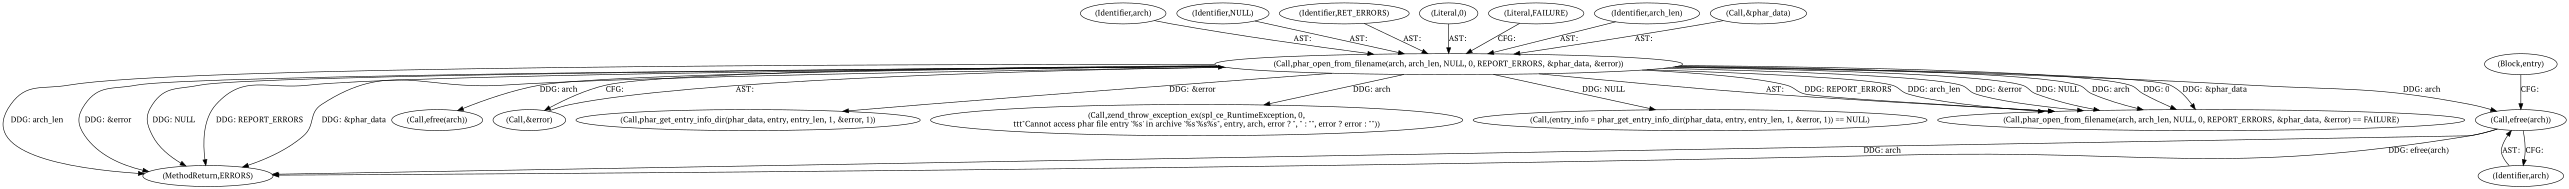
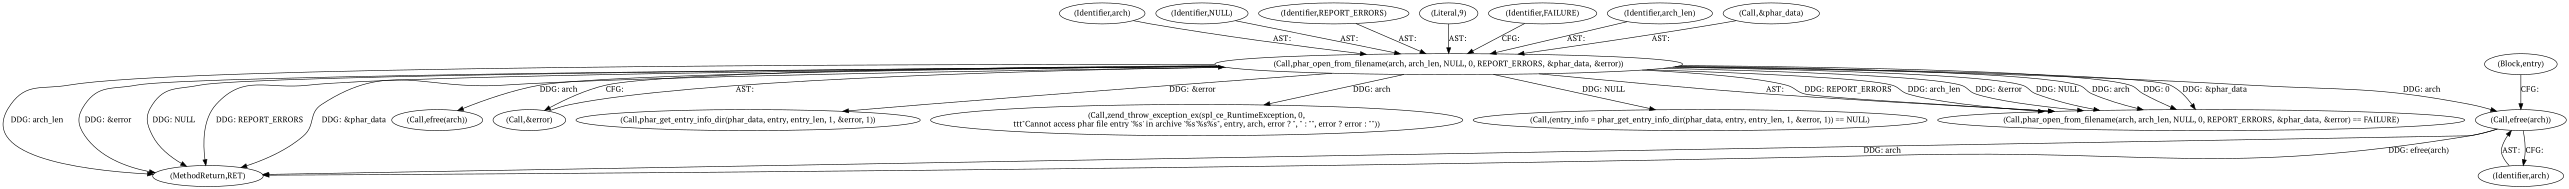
  digraph {
    fontname="PT Serif"
    node [fontname="PT Serif"]
    edge [fontname="PT Serif"]
    n1 [label="(Call,efree(arch))"]
    n2 [label="(Identifier,arch)"]
-   n3 [label="(MethodReturn,ERRORS)"]
+   n3 [label="(MethodReturn,RET)"]
    n4 [label="(Call,phar_open_from_filename(arch, arch_len, NULL, 0, REPORT_ERRORS, &phar_data, &error))"]
    n5 [label="(Call,efree(arch))"]
    n6 [label="(Call,&error)"]
    n7 [label="(Call,phar_get_entry_info_dir(phar_data, entry, entry_len, 1, &error, 1))"]
    n8 [label="(Call,zend_throw_exception_ex(spl_ce_RuntimeException, 0,\n\t\t\t\"Cannot access phar file entry '%s' in archive '%s'%s%s\", entry, arch, error ? \", \" : \"\", error ? error : \"\"))"]
    n9 [label="(Call,(entry_info = phar_get_entry_info_dir(phar_data, entry, entry_len, 1, &error, 1)) == NULL)"]
    n10 [label="(Call,phar_open_from_filename(arch, arch_len, NULL, 0, REPORT_ERRORS, &phar_data, &error) == FAILURE)"]
    n11 [label="(Identifier,arch)"]
    n12 [label="(Identifier,NULL)"]
-   n13 [label="(Identifier,RET_ERRORS)"]
-   n14 [label="(Literal,0)"]
-   n15 [label="(Literal,FAILURE)"]
+   n13 [label="(Identifier,REPORT_ERRORS)"]
+   n14 [label="(Literal,9)"]
+   n15 [label="(Identifier,FAILURE)"]
    n16 [label="(Identifier,arch_len)"]
    n17 [label="(Block,entry)"]
    n18 [label="(Call,&phar_data)"]
    n1 -> n2 [label="CFG: "]
    n1 -> n3 [label="DDG: arch"]
    n1 -> n3 [label="DDG: efree(arch)"]
    n2 -> n1 [label="AST: "]
    n4 -> n1 [label="DDG: arch"]
    n4 -> n3 [label="DDG: arch_len"]
    n4 -> n3 [label="DDG: &error"]
    n4 -> n3 [label="DDG: NULL"]
    n4 -> n3 [label="DDG: REPORT_ERRORS"]
    n4 -> n3 [label="DDG: &phar_data"]
    n4 -> n5 [label="DDG: arch"]
    n4 -> n6 [label="CFG: "]
    n4 -> n7 [label="DDG: &error"]
    n4 -> n8 [label="DDG: arch"]
    n4 -> n9 [label="DDG: NULL"]
    n4 -> n10 [label="AST: "]
    n4 -> n10 [label="DDG: REPORT_ERRORS"]
    n4 -> n10 [label="DDG: arch_len"]
    n4 -> n10 [label="DDG: &error"]
    n4 -> n10 [label="DDG: NULL"]
    n4 -> n10 [label="DDG: arch"]
    n4 -> n10 [label="DDG: 0"]
    n4 -> n10 [label="DDG: &phar_data"]
    n6 -> n4 [label="AST: "]
    n11 -> n4 [label="AST: "]
    n12 -> n4 [label="AST: "]
    n13 -> n4 [label="AST: "]
    n14 -> n4 [label="AST: "]
    n15 -> n4 [label="CFG: "]
    n16 -> n4 [label="AST: "]
    n17 -> n1 [label="CFG: "]
    n18 -> n4 [label="AST: "]
  }
